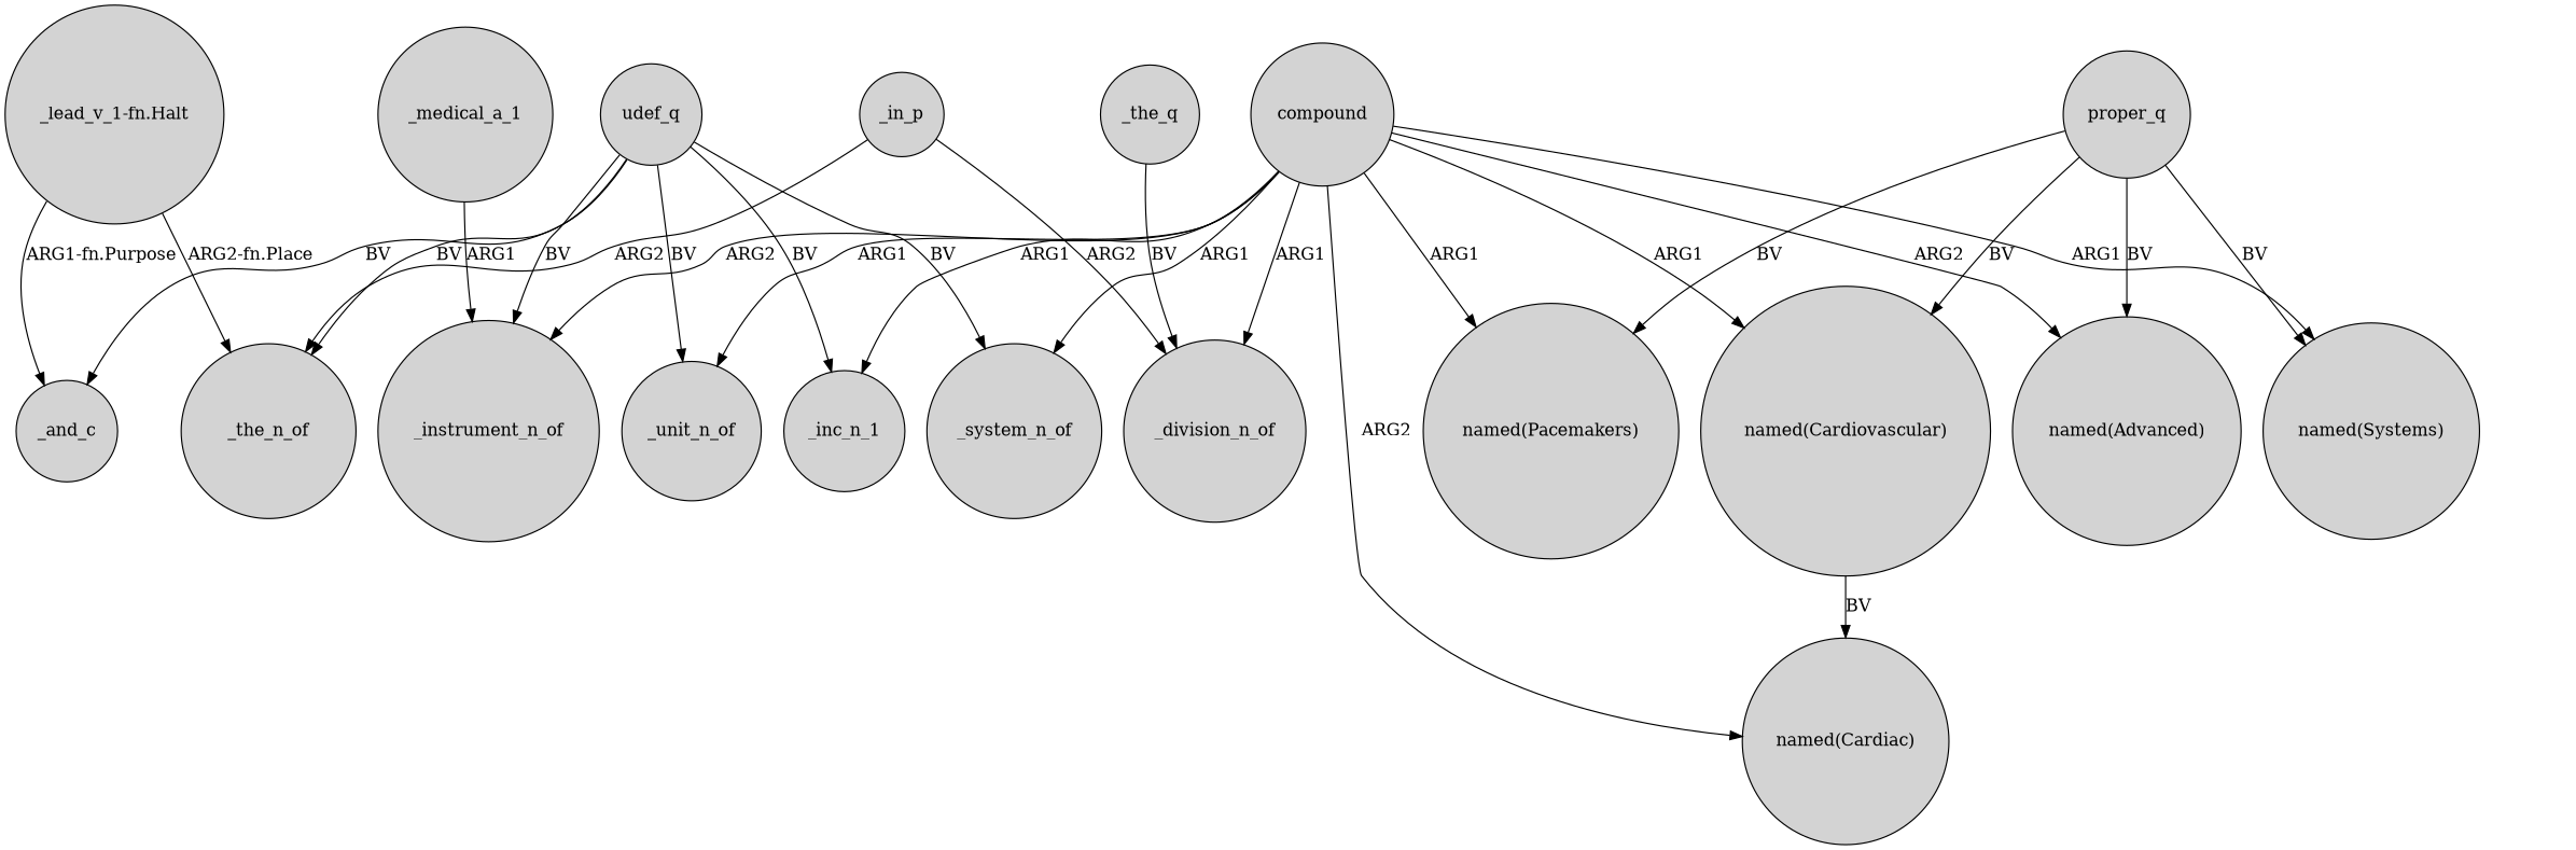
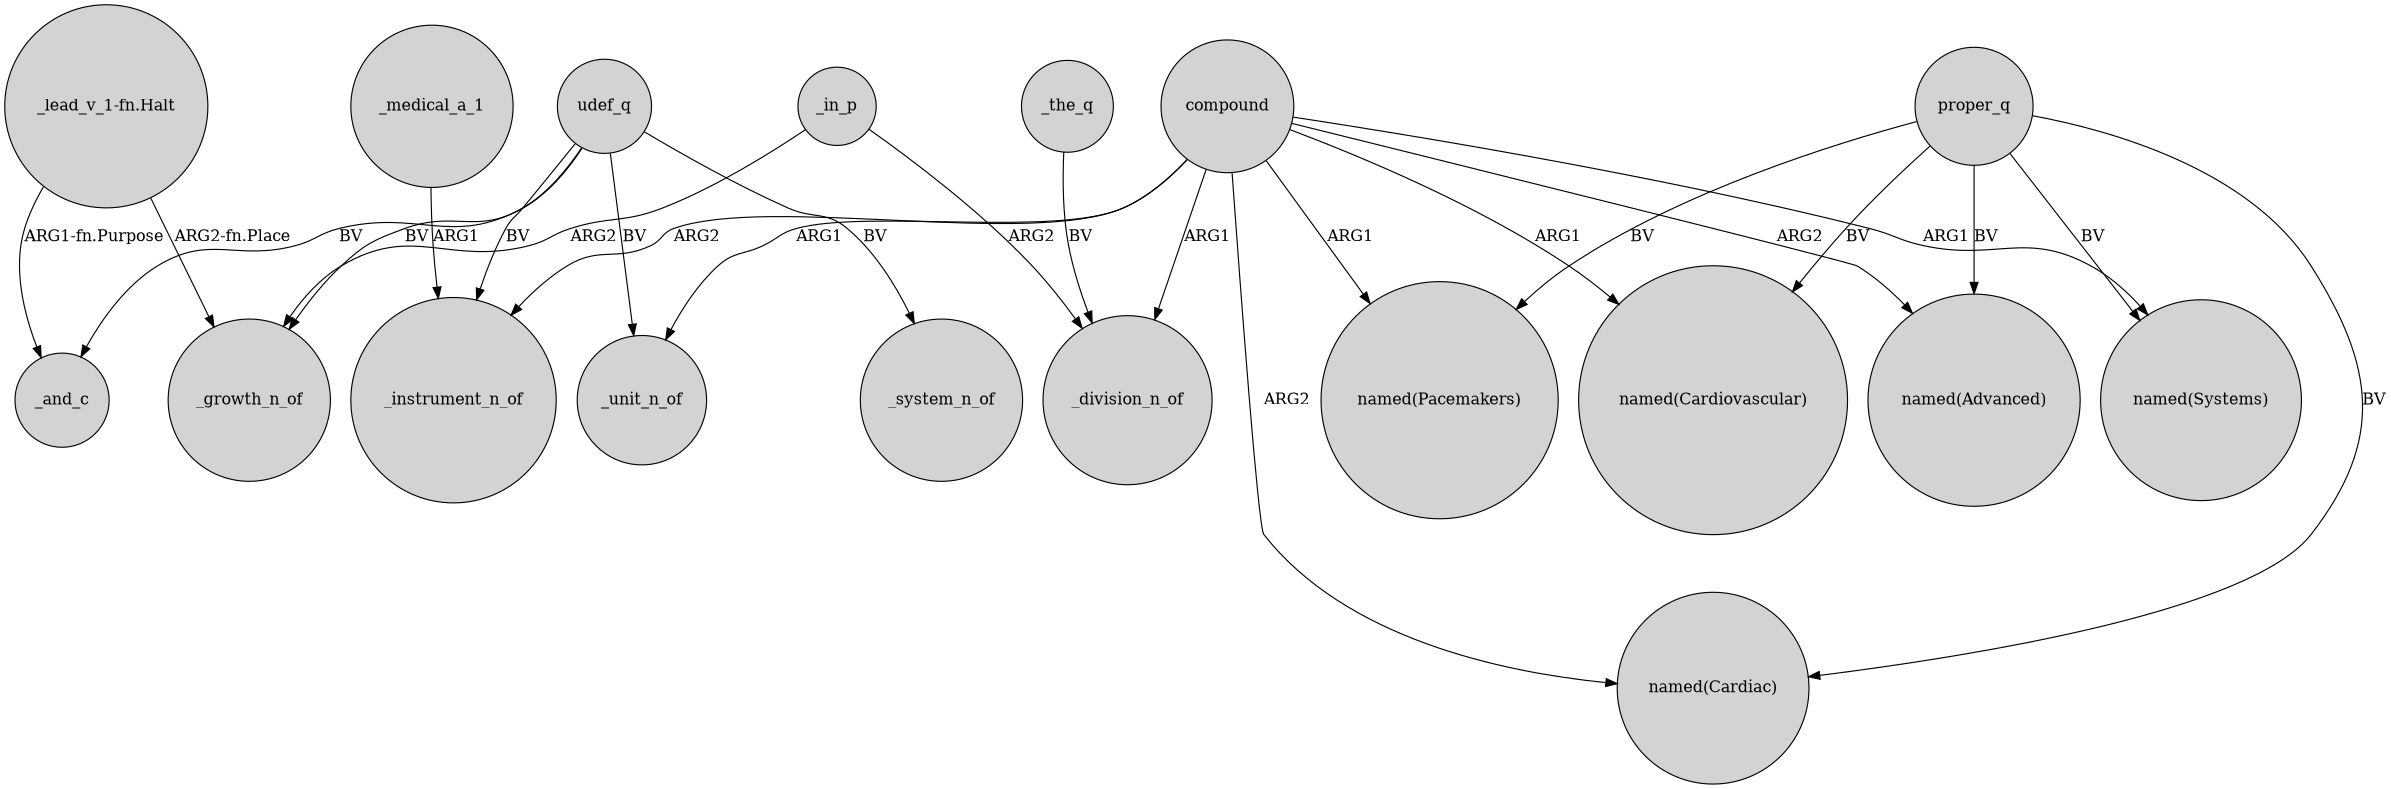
  digraph {
    node [shape=circle style=filled]
    compound
    _system_n_of
    _division_n_of
    _unit_n_of
    "named(Cardiac)"
    "named(Pacemakers)"
    "named(Cardiovascular)"
-   _inc_n_1
    "named(Advanced)"
    _instrument_n_of
    "named(Systems)"
    "_lead_v_1-fn.Halt"
    _and_c
-   _growth_n_of [label=_the_n_of]
+   _growth_n_of
    _the_q
    _in_p
    udef_q
    proper_q
    _medical_a_1
-   compound -> _system_n_of [label=ARG1]
    compound -> _division_n_of [label=ARG1]
    compound -> _unit_n_of [label=ARG1]
    compound -> "named(Cardiac)" [label=ARG2]
    compound -> "named(Pacemakers)" [label=ARG1]
    compound -> "named(Cardiovascular)" [label=ARG1]
-   compound -> _inc_n_1 [label=ARG1]
    compound -> "named(Advanced)" [label=ARG2]
    compound -> _instrument_n_of [label=ARG2]
    compound -> "named(Systems)" [label=ARG1]
    "_lead_v_1-fn.Halt" -> _and_c [label="ARG1-fn.Purpose"]
    "_lead_v_1-fn.Halt" -> _growth_n_of [label="ARG2-fn.Place"]
    _the_q -> _division_n_of [label=BV]
    _in_p -> _division_n_of [label=ARG2]
    _in_p -> _growth_n_of [label=ARG2]
    udef_q -> _system_n_of [label=BV]
    udef_q -> _unit_n_of [label=BV]
-   udef_q -> _inc_n_1 [label=BV]
    udef_q -> _instrument_n_of [label=BV]
    udef_q -> _and_c [label=BV]
    udef_q -> _growth_n_of [label=BV]
-   "named(Cardiovascular)" -> "named(Cardiac)" [label=BV]
+   proper_q -> "named(Cardiac)" [label=BV]
    proper_q -> "named(Pacemakers)" [label=BV]
    proper_q -> "named(Cardiovascular)" [label=BV]
    proper_q -> "named(Advanced)" [label=BV]
    proper_q -> "named(Systems)" [label=BV]
    _medical_a_1 -> _instrument_n_of [label=ARG1]
  }
